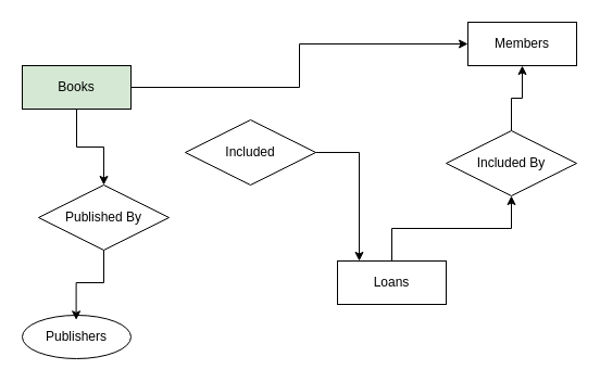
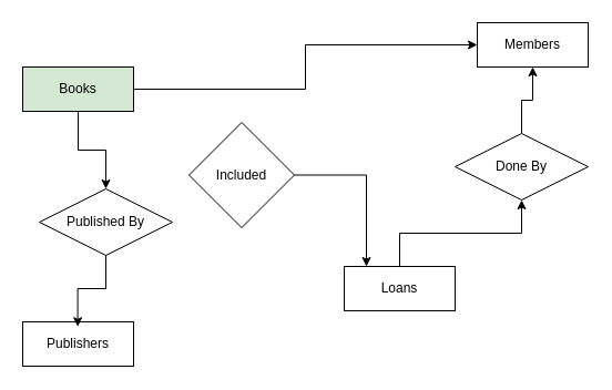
  <mxCell id="0" />
  <mxCell id="1" parent="0" />
  <mxCell id="2" style="edgeStyle=orthogonalEdgeStyle;rounded=0;orthogonalLoop=1;jettySize=auto;html=1;entryX=0.5;entryY=0;entryDx=0;entryDy=0;" edge="1" parent="1" source="4" target="9"><mxGeometry relative="1" as="geometry" /></mxCell>
  <mxCell id="3" style="edgeStyle=orthogonalEdgeStyle;rounded=0;orthogonalLoop=1;jettySize=auto;html=1;" edge="1" parent="1" source="4" target="5"><mxGeometry relative="1" as="geometry" /></mxCell>
  <mxCell id="4" value="Books" style="whiteSpace=wrap;html=1;align=center;fillColor=#d5e8d4;" vertex="1" parent="1"><mxGeometry x="20" y="60" width="100" height="40" as="geometry" /></mxCell>
  <mxCell id="5" value="Members" style="whiteSpace=wrap;html=1;align=center;" vertex="1" parent="1"><mxGeometry x="430" y="20" width="100" height="40" as="geometry" /></mxCell>
- <mxCell id="6" value="Publishers" style="ellipse;whiteSpace=wrap;html=1;align=center;" vertex="1" parent="1"><mxGeometry x="20" y="290" width="100" height="40" as="geometry" /></mxCell>
+ <mxCell id="6" value="Publishers" style="whiteSpace=wrap;html=1;align=center;" vertex="1" parent="1"><mxGeometry x="20" y="290" width="100" height="40" as="geometry" /></mxCell>
  <mxCell id="7" style="edgeStyle=orthogonalEdgeStyle;rounded=0;orthogonalLoop=1;jettySize=auto;html=1;" edge="1" parent="1" source="8" target="14"><mxGeometry relative="1" as="geometry"><mxPoint x="400" y="170" as="targetPoint" /></mxGeometry></mxCell>
  <mxCell id="8" value="Loans" style="whiteSpace=wrap;html=1;align=center;" vertex="1" parent="1"><mxGeometry x="310" y="240" width="100" height="40" as="geometry" /></mxCell>
  <mxCell id="9" value="Published By" style="shape=rhombus;perimeter=rhombusPerimeter;whiteSpace=wrap;html=1;align=center;" vertex="1" parent="1"><mxGeometry x="35" y="170" width="120" height="60" as="geometry" /></mxCell>
  <mxCell id="10" style="edgeStyle=orthogonalEdgeStyle;rounded=0;orthogonalLoop=1;jettySize=auto;html=1;entryX=0.496;entryY=0.107;entryDx=0;entryDy=0;entryPerimeter=0;" edge="1" parent="1" source="9" target="6"><mxGeometry relative="1" as="geometry" /></mxCell>
- <mxCell id="11" value="Included" style="shape=rhombus;perimeter=rhombusPerimeter;whiteSpace=wrap;html=1;align=center;" vertex="1" parent="1"><mxGeometry x="170" y="110" width="120" height="60" as="geometry" /></mxCell>
+ <mxCell id="11" value="Included" style="shape=rhombus;perimeter=rhombusPerimeter;whiteSpace=wrap;html=1;align=center;" vertex="1" parent="1"><mxGeometry x="170" y="110" width="95" height="95" as="geometry" /></mxCell>
  <mxCell id="12" style="edgeStyle=orthogonalEdgeStyle;rounded=0;orthogonalLoop=1;jettySize=auto;html=1;entryX=0.2;entryY=0;entryDx=0;entryDy=0;entryPerimeter=0;" edge="1" parent="1" source="11" target="8"><mxGeometry relative="1" as="geometry" /></mxCell>
  <mxCell id="13" style="edgeStyle=orthogonalEdgeStyle;rounded=0;orthogonalLoop=1;jettySize=auto;html=1;entryX=0.5;entryY=1;entryDx=0;entryDy=0;" edge="1" parent="1" source="14" target="5"><mxGeometry relative="1" as="geometry" /></mxCell>
- <mxCell id="14" value="Included By" style="shape=rhombus;perimeter=rhombusPerimeter;whiteSpace=wrap;html=1;align=center;" vertex="1" parent="1"><mxGeometry x="410" y="120" width="120" height="60" as="geometry" /></mxCell>
+ <mxCell id="14" value="Done By" style="shape=rhombus;perimeter=rhombusPerimeter;whiteSpace=wrap;html=1;align=center;" vertex="1" parent="1"><mxGeometry x="410" y="120" width="120" height="60" as="geometry" /></mxCell>
